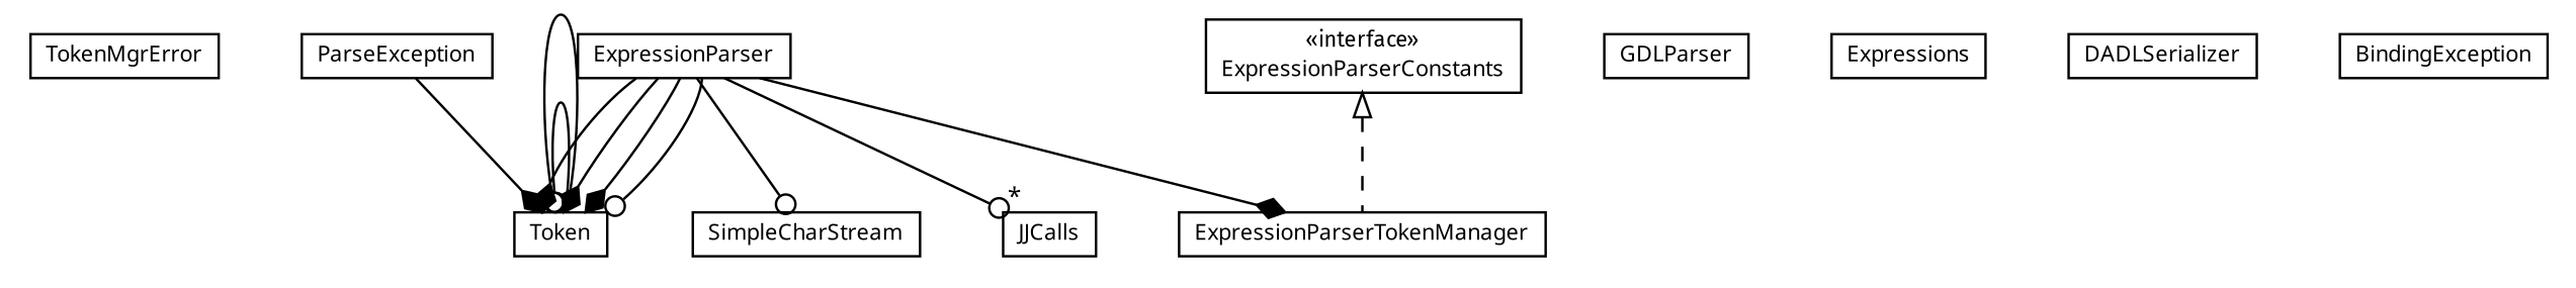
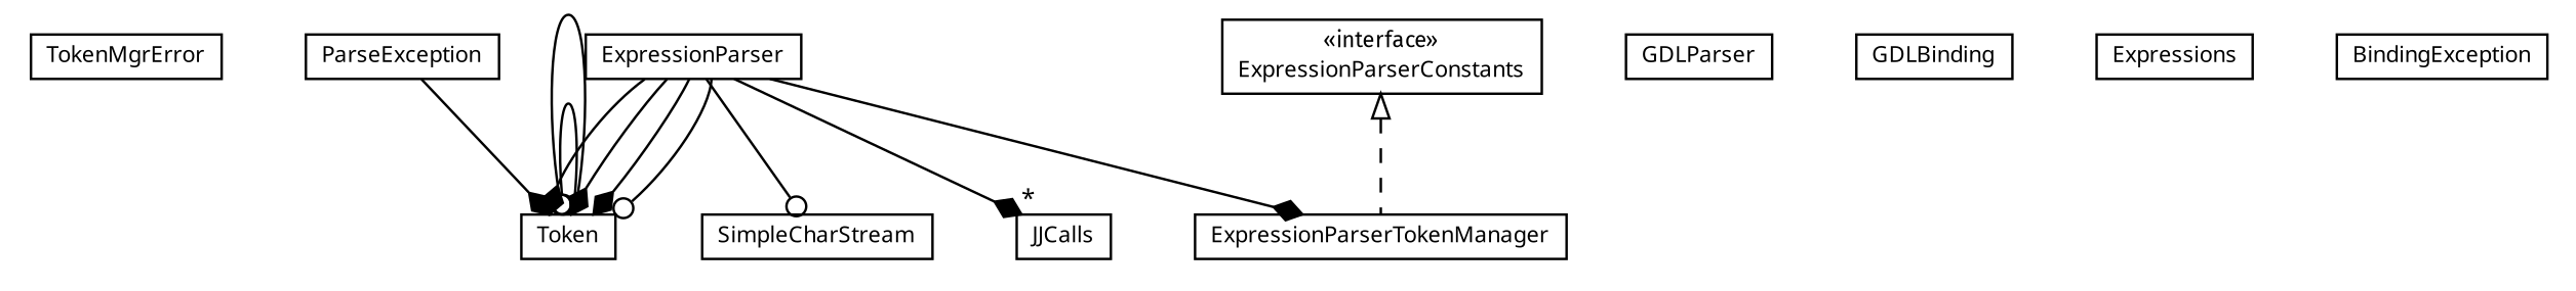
  digraph {
    fontname="Fira Sans"
    nodesep=0.25
    ranksep=0.5
    node [fontcolor=black fontname="Fira Sans" fontsize=9.0 shape=plaintext]
    edge [arrowhead=diamond color=black fontcolor=black fontname="Fira Sans" fontsize=10.0 headport=p labelfontname="Trebuchet MS" labelfontsize=10 tailport=p]
    n1 [label=<<table title="se.cambio.cds.gdl.parser.TokenMgrError" border="0" cellborder="1" cellspacing="0" cellpadding="2" port="p" href="./TokenMgrError.html"> 		<tr><td><table border="0" cellspacing="0" cellpadding="1"> <tr><td align="center" balign="center"><font face="Trebuchet MS"> TokenMgrError </font></td></tr> 		</table></td></tr> 		</table>>]
    n2 [label=<<table title="se.cambio.cds.gdl.parser.Token" border="0" cellborder="1" cellspacing="0" cellpadding="2" port="p" href="./Token.html"> 		<tr><td><table border="0" cellspacing="0" cellpadding="1"> <tr><td align="center" balign="center"><font face="Trebuchet MS"> Token </font></td></tr> 		</table></td></tr> 		</table>>]
    n3 [label=<<table title="se.cambio.cds.gdl.parser.SimpleCharStream" border="0" cellborder="1" cellspacing="0" cellpadding="2" port="p" href="./SimpleCharStream.html"> 		<tr><td><table border="0" cellspacing="0" cellpadding="1"> <tr><td align="center" balign="center"><font face="Trebuchet MS"> SimpleCharStream </font></td></tr> 		</table></td></tr> 		</table>>]
    n4 [label=<<table title="se.cambio.cds.gdl.parser.ParseException" border="0" cellborder="1" cellspacing="0" cellpadding="2" port="p" href="./ParseException.html"> 		<tr><td><table border="0" cellspacing="0" cellpadding="1"> <tr><td align="center" balign="center"><font face="Trebuchet MS"> ParseException </font></td></tr> 		</table></td></tr> 		</table>>]
    n5 [label=<<table title="se.cambio.cds.gdl.parser.GDLParser" border="0" cellborder="1" cellspacing="0" cellpadding="2" port="p" href="./GDLParser.html"> 		<tr><td><table border="0" cellspacing="0" cellpadding="1"> <tr><td align="center" balign="center"><font face="Trebuchet MS"> GDLParser </font></td></tr> 		</table></td></tr> 		</table>>]
+   n6 [label=<<table title="se.cambio.cds.gdl.parser.GDLBinding" border="0" cellborder="1" cellspacing="0" cellpadding="2" port="p" href="./GDLBinding.html"> 		<tr><td><table border="0" cellspacing="0" cellpadding="1"> <tr><td align="center" balign="center"><font face="Trebuchet MS"> GDLBinding </font></td></tr> 		</table></td></tr> 		</table>>]
    n7 [label=<<table title="se.cambio.cds.gdl.parser.Expressions" border="0" cellborder="1" cellspacing="0" cellpadding="2" port="p" href="./Expressions.html"> 		<tr><td><table border="0" cellspacing="0" cellpadding="1"> <tr><td align="center" balign="center"><font face="Trebuchet MS"> Expressions </font></td></tr> 		</table></td></tr> 		</table>>]
    n8 [label=<<table title="se.cambio.cds.gdl.parser.ExpressionParserTokenManager" border="0" cellborder="1" cellspacing="0" cellpadding="2" port="p" href="./ExpressionParserTokenManager.html"> 		<tr><td><table border="0" cellspacing="0" cellpadding="1"> <tr><td align="center" balign="center"><font face="Trebuchet MS"> ExpressionParserTokenManager </font></td></tr> 		</table></td></tr> 		</table>>]
    n9 [label=<<table title="se.cambio.cds.gdl.parser.ExpressionParserConstants" border="0" cellborder="1" cellspacing="0" cellpadding="2" port="p" href="./ExpressionParserConstants.html"> 		<tr><td><table border="0" cellspacing="0" cellpadding="1"> <tr><td align="center" balign="center"> &#171;interface&#187; </td></tr> <tr><td align="center" balign="center"><font face="Trebuchet MS"> ExpressionParserConstants </font></td></tr> 		</table></td></tr> 		</table>>]
    n10 [label=<<table title="se.cambio.cds.gdl.parser.ExpressionParser" border="0" cellborder="1" cellspacing="0" cellpadding="2" port="p" href="./ExpressionParser.html"> 		<tr><td><table border="0" cellspacing="0" cellpadding="1"> <tr><td align="center" balign="center"><font face="Trebuchet MS"> ExpressionParser </font></td></tr> 		</table></td></tr> 		</table>>]
    n11 [label=<<table title="se.cambio.cds.gdl.parser.ExpressionParser.JJCalls" border="0" cellborder="1" cellspacing="0" cellpadding="2" port="p" href="http://java.sun.com/j2se/1.4.2/docs/api/se/cambio/cds/gdl/parser/ExpressionParser/JJCalls.html"> 		<tr><td><table border="0" cellspacing="0" cellpadding="1"> <tr><td align="center" balign="center"><font face="Trebuchet MS"> JJCalls </font></td></tr> 		</table></td></tr> 		</table>>]
-   n12 [label=<<table title="se.cambio.cds.gdl.parser.DADLSerializer" border="0" cellborder="1" cellspacing="0" cellpadding="2" port="p" href="./DADLSerializer.html"> 		<tr><td><table border="0" cellspacing="0" cellpadding="1"> <tr><td align="center" balign="center"><font face="Trebuchet MS"> DADLSerializer </font></td></tr> 		</table></td></tr> 		</table>>]
    n13 [label=<<table title="se.cambio.cds.gdl.parser.BindingException" border="0" cellborder="1" cellspacing="0" cellpadding="2" port="p" href="./BindingException.html"> 		<tr><td><table border="0" cellspacing="0" cellpadding="1"> <tr><td align="center" balign="center"><font face="Trebuchet MS"> BindingException </font></td></tr> 		</table></td></tr> 		</table>>]
    n2 -> n2 [arrowhead=odot]
    n2 -> n2 [arrowhead=odot]
    n4 -> n2
    n9 -> n8 [arrowtail=empty dir=back fontsize=10 style=dashed arrowhead="" color="" fontcolor=""]
    n10 -> n2
    n10 -> n2
    n10 -> n2
    n10 -> n2 [arrowhead=odot]
    n10 -> n3 [arrowhead=odot]
    n10 -> n8
-   n10 -> n11 [arrowhead=odot headlabel="*"]
+   n10 -> n11 [headlabel="*"]
  }
